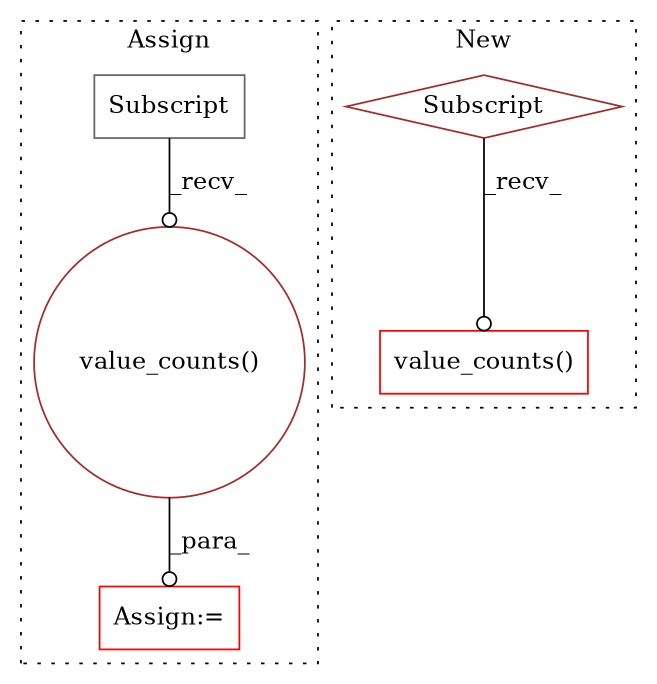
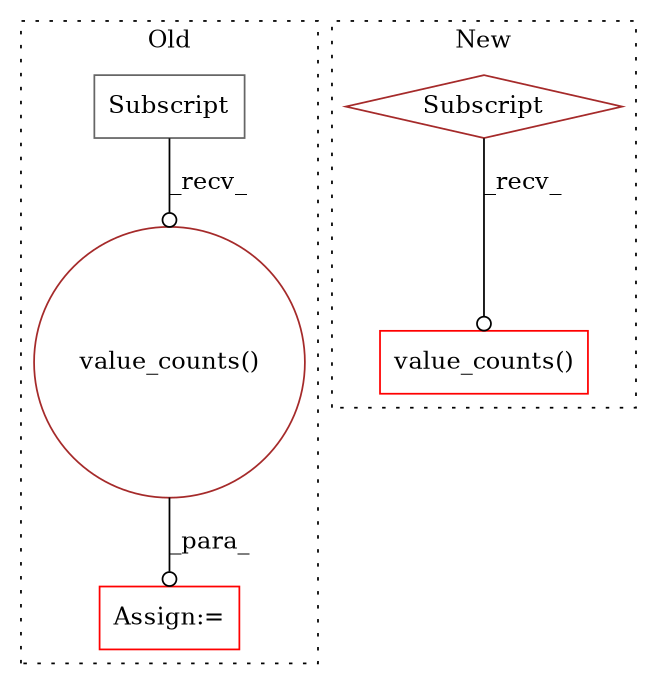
  digraph {
    node [a=75 shape=box color=brown]
    edge [arrowhead=odot]
    n1 [l=58 label="value_counts()" s=772 shape=circle]
    n2 [a=68 l=3 label="Assign:=" s=769 color=red]
    n3 [a=63 l="43,0" label=Subscript s="772,0" color=gray40]
    n4 [l=76 label="value_counts()" s=820 color=red]
    n5 [a=63 l="61,0" label=Subscript s="820,0" shape=diamond]
    subgraph cluster_1 {
-     label=Assign
+     label=Old
      style=dotted
      n1
      n2
      n3
    }
    subgraph cluster_2 {
      label=New
      style=dotted
      n4
      n5
    }
    n1 -> n2 [label=_para_]
    n3 -> n1 [label=_recv_]
    n5 -> n4 [label=_recv_]
  }
